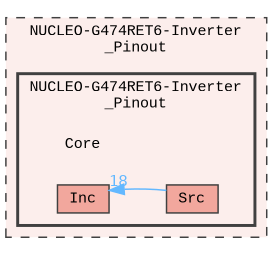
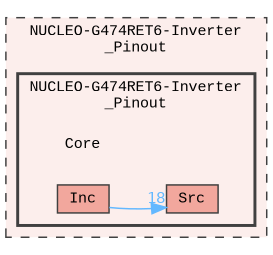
  digraph {
    compound=true
    rankdir=LR
    fontname="Liberation Mono"
    node [fontname="Liberation Mono" fontsize=10 shape=box color=grey25 fillcolor="#f2a79d" style=filled]
    n1 [height=0.2 label=Core shape=plaintext width=0.4 color="" fillcolor="" style=""]
    n2 [height=0.2 label=Inc width=0.4]
    n3 [height=0.2 label=Src width=0.4]
    subgraph cluster_1 {
      bgcolor="#fceeec"
      fontsize=10
      label="NUCLEO-G474RET6-Inverter\l_Pinout"
      pencolor=grey25
      style="filled,dashed"
      subgraph cluster_2 {
        bgcolor="#fceeec"
        fontsize=10
        pencolor=grey25
        style="filled,bold"
        n1
        n2
        n3
      }
    }
-   n3 -> n2 [color=steelblue1 fontcolor=steelblue1 fontname="Liberation Mono" fontsize=10 headlabel=18 labeldistance=1.5 labelfontname=Helvetica labelfontsize=10]
+   n2 -> n3 [color=steelblue1 fontcolor=steelblue1 fontname="Liberation Mono" fontsize=10 headlabel=18 labeldistance=1.5 labelfontname=Helvetica labelfontsize=10]
  }
